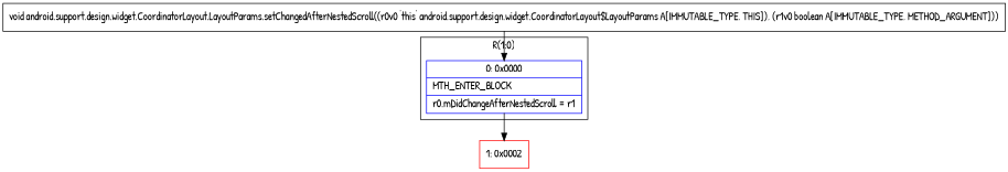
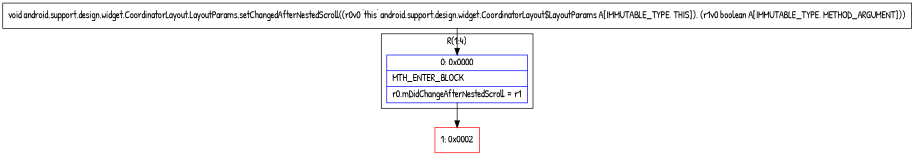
  digraph {
    fontname="Patrick Hand"
    node [shape=record fontname="Patrick Hand"]
    edge [fontname="Patrick Hand"]
    n1 [color=blue label="{0\:\ 0x0000|MTH_ENTER_BLOCK\l|r0.mDidChangeAfterNestedScroll = r1\l}"]
    n2 [color=red label="{1\:\ 0x0002}"]
    n3 [label="{void android.support.design.widget.CoordinatorLayout.LayoutParams.setChangedAfterNestedScroll((r0v0 'this' android.support.design.widget.CoordinatorLayout$LayoutParams A[IMMUTABLE_TYPE, THIS]), (r1v0 boolean A[IMMUTABLE_TYPE, METHOD_ARGUMENT])) }"]
    subgraph cluster_1 {
-     label="R(1:0)"
+     label="R(1:4)"
      n1
    }
    n1 -> n2
    n3 -> n1
  }
